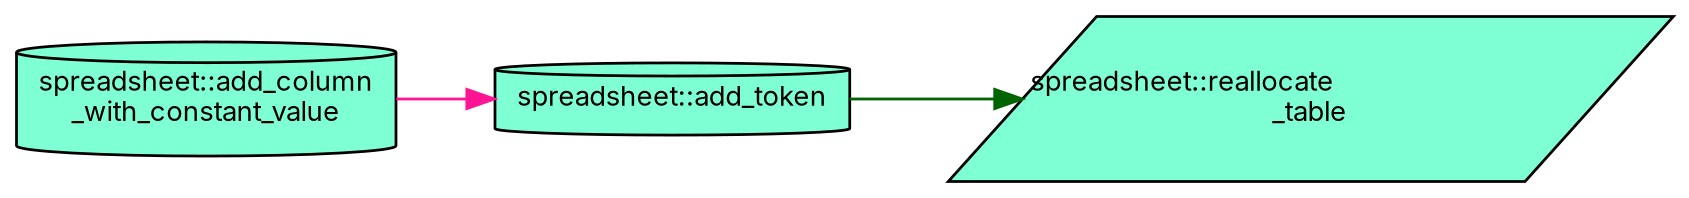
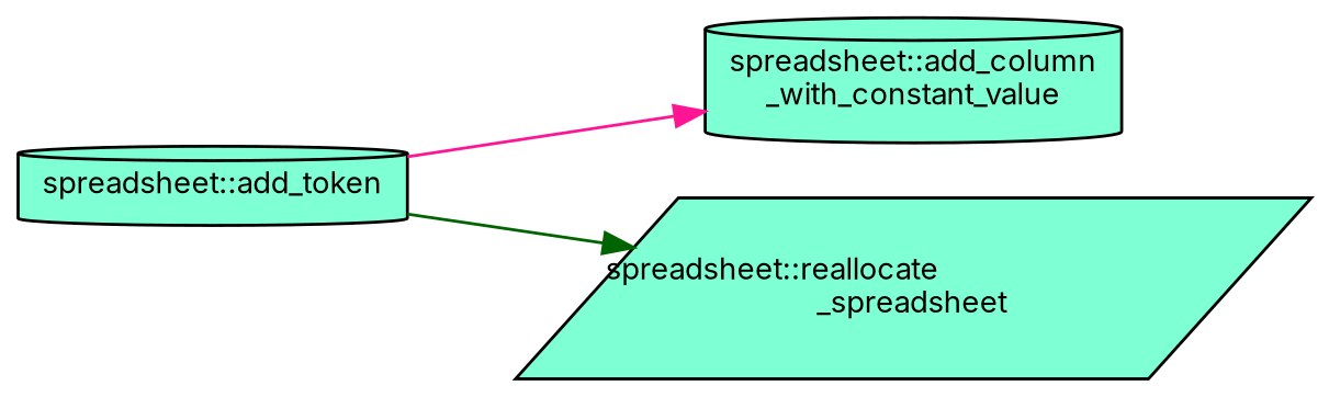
  digraph {
    fontname=Inter
    rankdir=LR
    node [color=black fillcolor=aquamarine fontname=Inter fontsize=10 shape=cylinder style=filled]
    edge [fontname=Inter fontsize=10 labelfontname=Helvetica labelfontsize=10 style=solid]
    n1 [fontcolor=black height=0.2 label="spreadsheet::add_column\l_with_constant_value" width=0.4]
    n2 [height=0.2 label="spreadsheet::add_token" width=0.4]
-   n3 [height=0.2 label="spreadsheet::reallocate\l_table" shape=parallelogram width=0.4]
-   n1 -> n2 [color=deeppink]
+   n3 [height=0.2 label="spreadsheet::reallocate\l_spreadsheet" shape=parallelogram width=0.4]
+   n2 -> n1 [color=deeppink]
    n2 -> n3 [color=darkgreen]
  }
